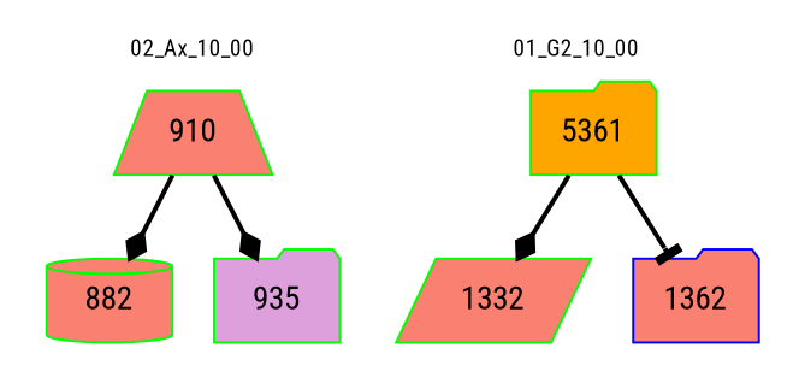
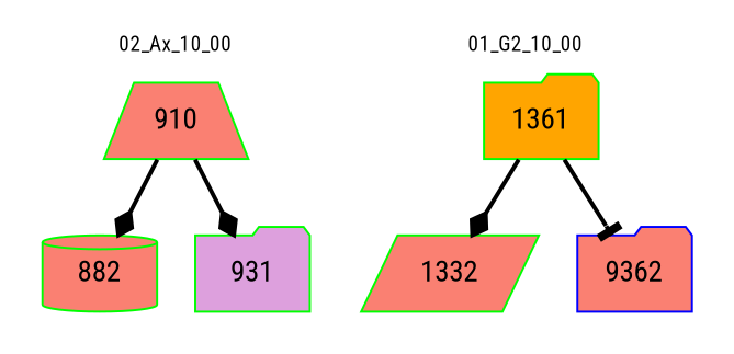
  digraph {
    fontname="Roboto Condensed"
    node [color=green fillcolor=salmon fontname="Roboto Condensed" shape=folder style=filled]
    edge [arrowhead=diamond color=black fontname="Roboto Condensed" style=bold]
    n1 [label=910 shape=trapezium]
    n2 [label=882 shape=cylinder]
-   n3 [fillcolor=plum label=935]
-   n4 [fillcolor=orange label=5361]
+   n3 [fillcolor=plum label=931]
+   n4 [fillcolor=orange label=1361]
    n5 [label=1332 shape=parallelogram]
-   n6 [color=blue label=1362]
+   n6 [color=blue label=9362]
    subgraph cluster_1 {
      color=white
      fontsize=10
      label="02_Ax_10_00"
      n1
      n2
      n3
    }
    subgraph cluster_2 {
      color=white
      fontsize=10
      label="01_G2_10_00"
      n4
      n5
      n6
    }
    n1 -> n2
    n1 -> n3
    n4 -> n5
    n4 -> n6 [arrowhead=tee]
  }
